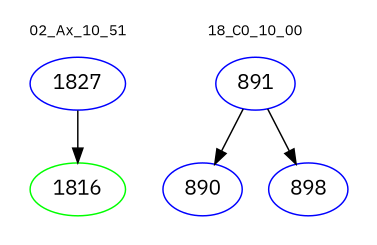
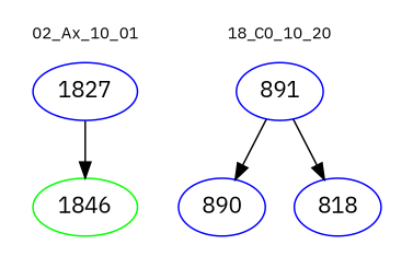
  digraph {
    fontname="IBM Plex Sans"
    node [color=blue fontname="IBM Plex Sans"]
    edge [color=black fontname="IBM Plex Sans"]
    n1 [label=1827]
-   n2 [color=green label=1816]
+   n2 [color=green label=1846]
    n3 [label=891]
    n4 [label=890]
-   n5 [label=898]
+   n5 [label=818]
    subgraph cluster_1 {
      color=white
      fontsize=10
-     label="02_Ax_10_51"
+     label="02_Ax_10_01"
      n1
      n2
    }
    subgraph cluster_2 {
      color=white
      fontsize=10
-     label="18_C0_10_00"
+     label="18_C0_10_20"
      n3
      n4
      n5
    }
    n1 -> n2
    n3 -> n4
    n3 -> n5
  }
